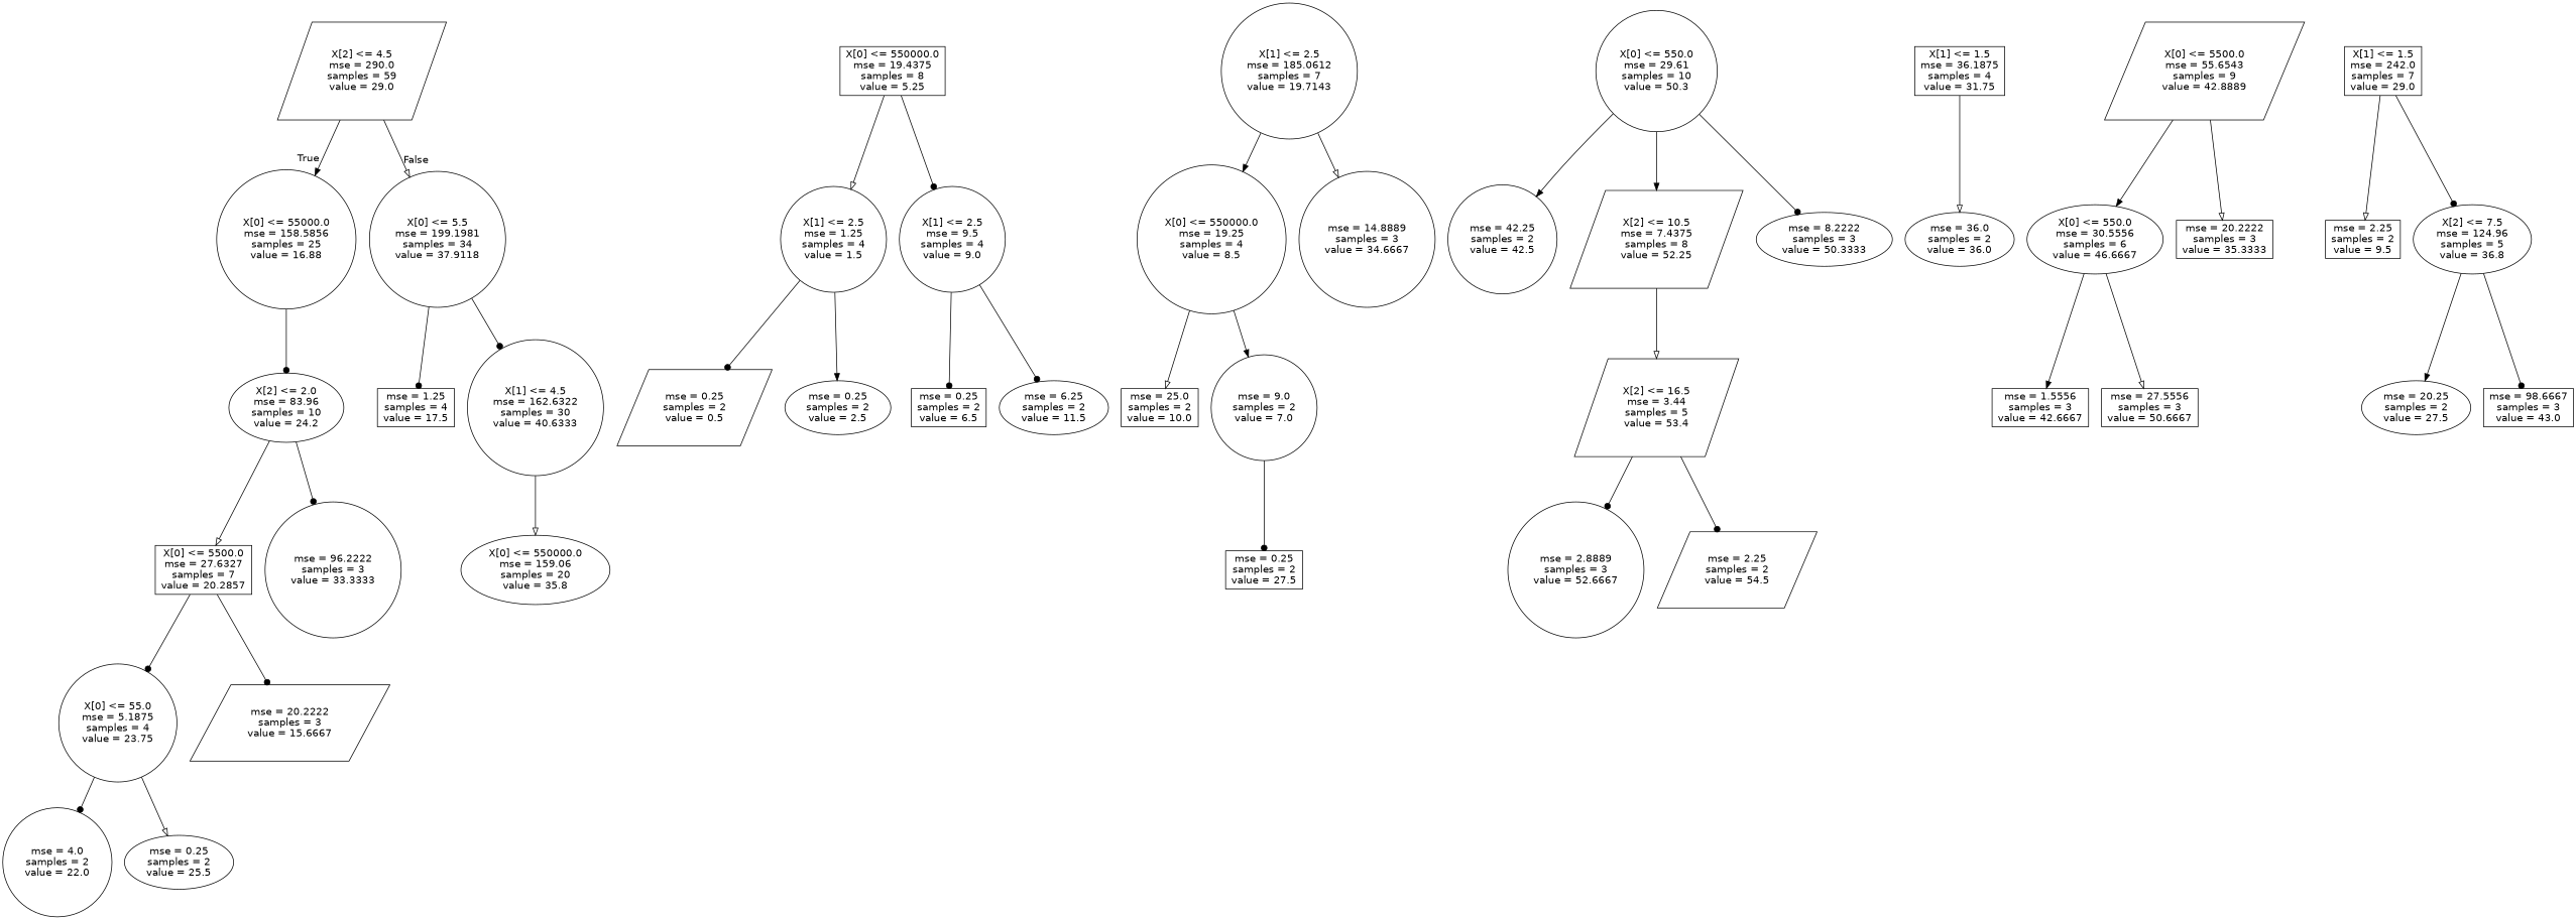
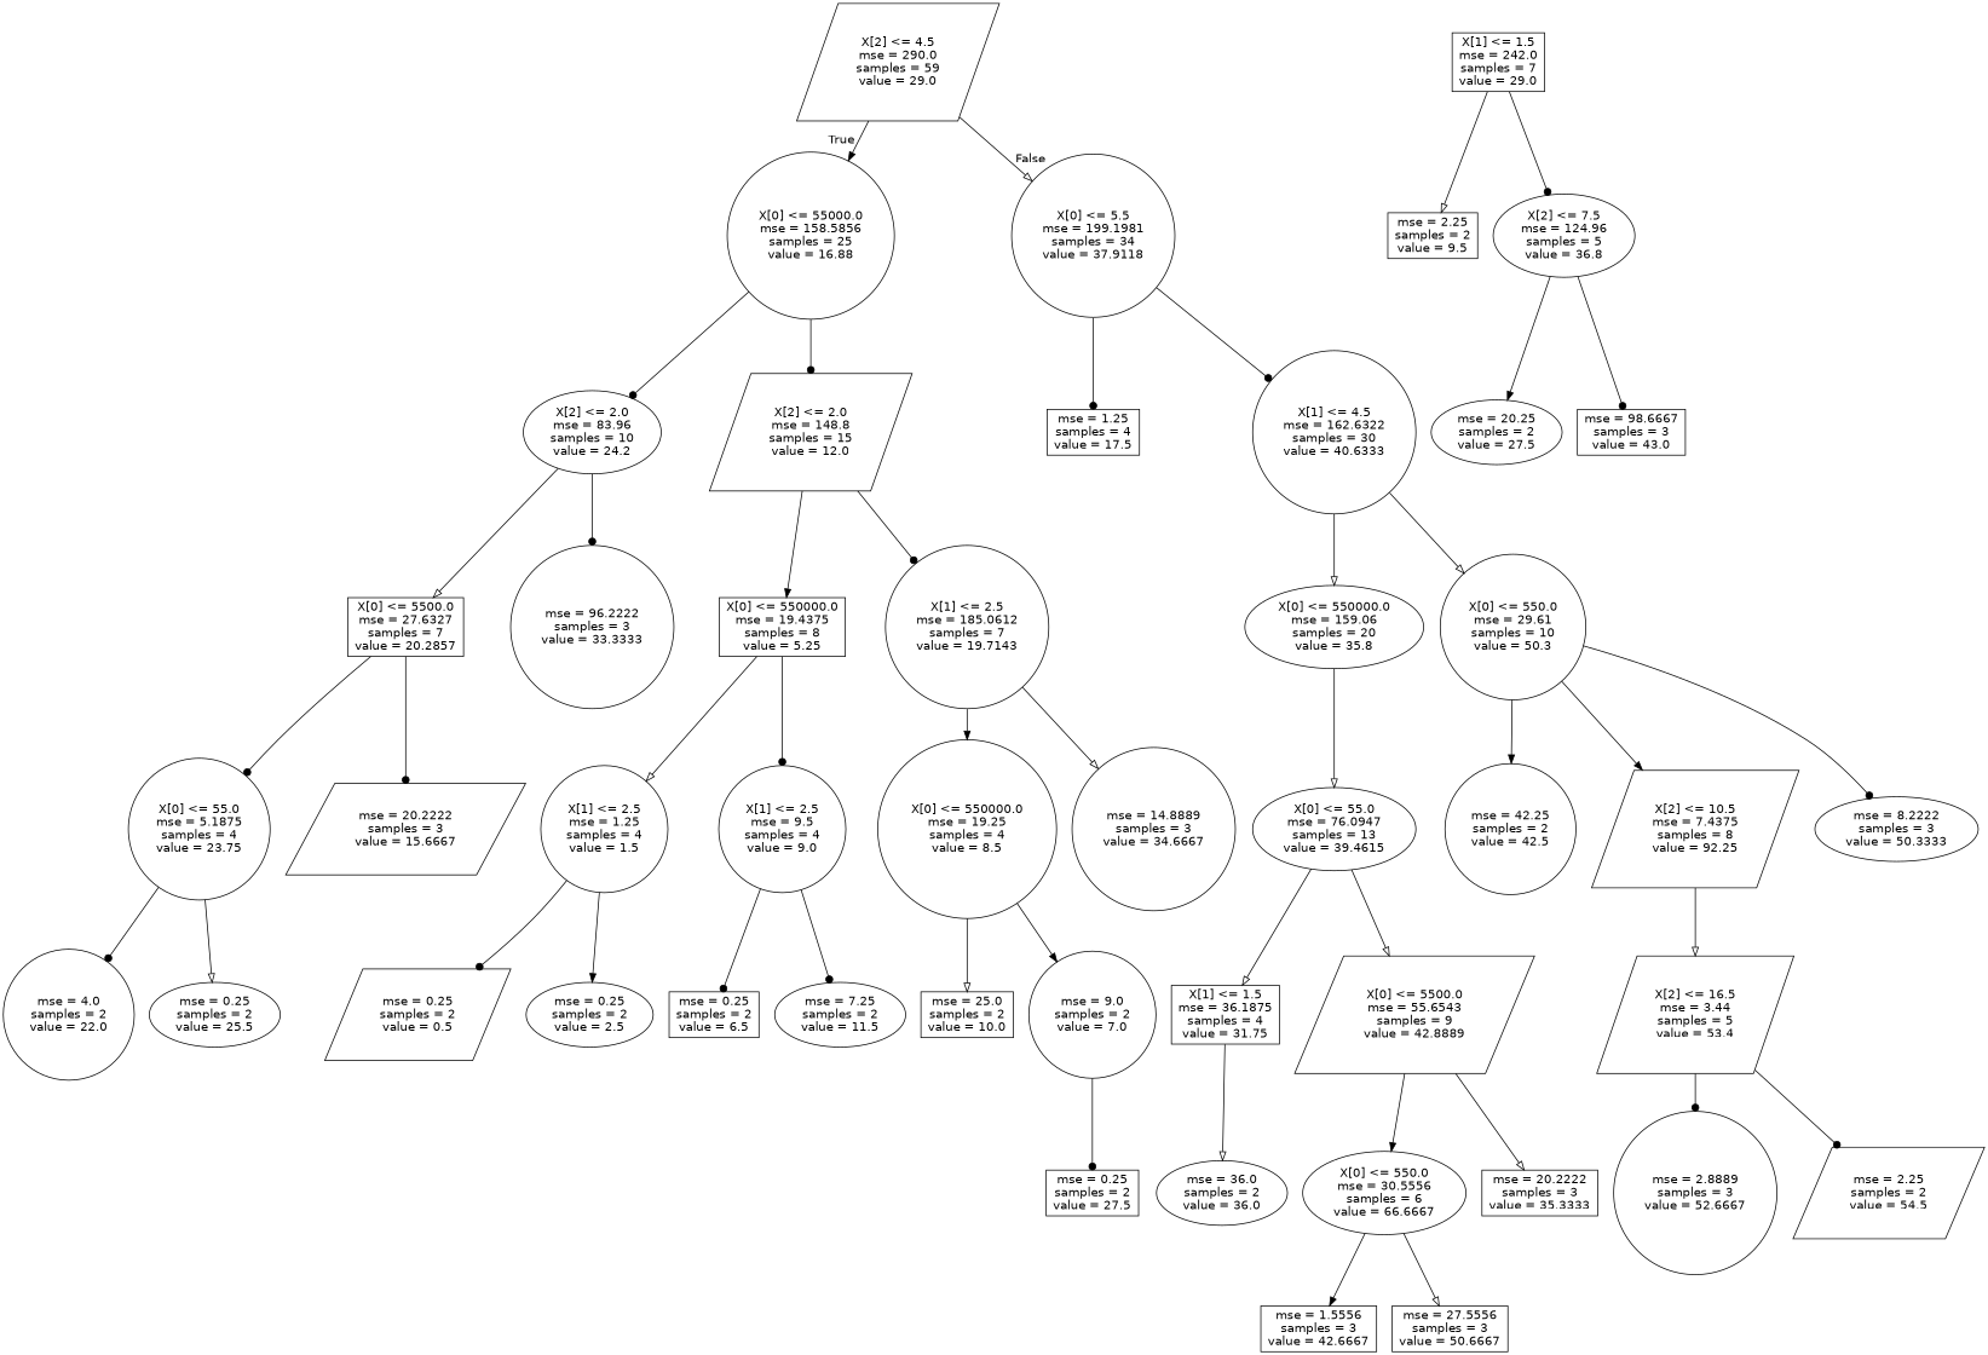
  digraph {
    fontname="DejaVu Sans"
    node [fontname="DejaVu Sans" shape=circle]
    edge [arrowhead=dot fontname="DejaVu Sans"]
    n1 [label="X[2] <= 4.5\nmse = 290.0\nsamples = 59\nvalue = 29.0" shape=parallelogram]
    n2 [label="X[0] <= 55000.0\nmse = 158.5856\nsamples = 25\nvalue = 16.88"]
    n3 [label="X[0] <= 5.5\nmse = 199.1981\nsamples = 34\nvalue = 37.9118"]
    n4 [label="X[2] <= 2.0\nmse = 83.96\nsamples = 10\nvalue = 24.2" shape=ellipse]
+   n5 [label="X[2] <= 2.0\nmse = 148.8\nsamples = 15\nvalue = 12.0" shape=parallelogram]
    n6 [label="mse = 1.25\nsamples = 4\nvalue = 17.5" shape=box]
    n7 [label="X[1] <= 4.5\nmse = 162.6322\nsamples = 30\nvalue = 40.6333"]
    n8 [label="X[0] <= 5500.0\nmse = 27.6327\nsamples = 7\nvalue = 20.2857" shape=box]
    n9 [label="mse = 96.2222\nsamples = 3\nvalue = 33.3333"]
    n10 [label="X[0] <= 550000.0\nmse = 19.4375\nsamples = 8\nvalue = 5.25" shape=box]
    n11 [label="X[1] <= 2.5\nmse = 185.0612\nsamples = 7\nvalue = 19.7143"]
    n12 [label="X[0] <= 55.0\nmse = 5.1875\nsamples = 4\nvalue = 23.75"]
    n13 [label="mse = 20.2222\nsamples = 3\nvalue = 15.6667" shape=parallelogram]
    n14 [label="mse = 4.0\nsamples = 2\nvalue = 22.0"]
    n15 [label="mse = 0.25\nsamples = 2\nvalue = 25.5" shape=ellipse]
    n16 [label="X[1] <= 2.5\nmse = 1.25\nsamples = 4\nvalue = 1.5"]
    n17 [label="X[1] <= 2.5\nmse = 9.5\nsamples = 4\nvalue = 9.0"]
    n18 [label="X[0] <= 550000.0\nmse = 19.25\nsamples = 4\nvalue = 8.5"]
    n19 [label="mse = 14.8889\nsamples = 3\nvalue = 34.6667"]
    n20 [label="mse = 0.25\nsamples = 2\nvalue = 0.5" shape=parallelogram]
    n21 [label="mse = 0.25\nsamples = 2\nvalue = 2.5" shape=ellipse]
    n22 [label="mse = 0.25\nsamples = 2\nvalue = 6.5" shape=box]
-   n23 [label="mse = 6.25\nsamples = 2\nvalue = 11.5" shape=ellipse]
+   n23 [label="mse = 7.25\nsamples = 2\nvalue = 11.5" shape=ellipse]
    n24 [label="mse = 25.0\nsamples = 2\nvalue = 10.0" shape=box]
    n25 [label="mse = 9.0\nsamples = 2\nvalue = 7.0"]
    n26 [label="mse = 0.25\nsamples = 2\nvalue = 27.5" shape=box]
    n27 [label="X[0] <= 550000.0\nmse = 159.06\nsamples = 20\nvalue = 35.8" shape=ellipse]
    n28 [label="X[0] <= 550.0\nmse = 29.61\nsamples = 10\nvalue = 50.3"]
+   n29 [label="X[0] <= 55.0\nmse = 76.0947\nsamples = 13\nvalue = 39.4615" shape=ellipse]
    n30 [label="mse = 42.25\nsamples = 2\nvalue = 42.5"]
-   n31 [label="X[2] <= 10.5\nmse = 7.4375\nsamples = 8\nvalue = 52.25" shape=parallelogram]
+   n31 [label="X[2] <= 10.5\nmse = 7.4375\nsamples = 8\nvalue = 92.25" shape=parallelogram]
    n32 [label="mse = 8.2222\nsamples = 3\nvalue = 50.3333" shape=ellipse]
    n33 [label="X[1] <= 1.5\nmse = 36.1875\nsamples = 4\nvalue = 31.75" shape=box]
    n34 [label="X[0] <= 5500.0\nmse = 55.6543\nsamples = 9\nvalue = 42.8889" shape=parallelogram]
    n35 [label="X[1] <= 1.5\nmse = 242.0\nsamples = 7\nvalue = 29.0" shape=box]
    n36 [label="mse = 2.25\nsamples = 2\nvalue = 9.5" shape=box]
    n37 [label="X[2] <= 7.5\nmse = 124.96\nsamples = 5\nvalue = 36.8" shape=ellipse]
    n38 [label="mse = 36.0\nsamples = 2\nvalue = 36.0" shape=ellipse]
-   n39 [label="X[0] <= 550.0\nmse = 30.5556\nsamples = 6\nvalue = 46.6667" shape=ellipse]
+   n39 [label="X[0] <= 550.0\nmse = 30.5556\nsamples = 6\nvalue = 66.6667" shape=ellipse]
    n40 [label="mse = 20.2222\nsamples = 3\nvalue = 35.3333" shape=box]
    n41 [label="mse = 1.5556\nsamples = 3\nvalue = 42.6667" shape=box]
    n42 [label="mse = 27.5556\nsamples = 3\nvalue = 50.6667" shape=box]
    n43 [label="mse = 20.25\nsamples = 2\nvalue = 27.5" shape=ellipse]
    n44 [label="mse = 98.6667\nsamples = 3\nvalue = 43.0" shape=box]
    n45 [label="X[2] <= 16.5\nmse = 3.44\nsamples = 5\nvalue = 53.4" shape=parallelogram]
    n46 [label="mse = 2.8889\nsamples = 3\nvalue = 52.6667"]
    n47 [label="mse = 2.25\nsamples = 2\nvalue = 54.5" shape=parallelogram]
    n1 -> n2 [arrowhead=normal headlabel=True labelangle=45 labeldistance=2.5]
    n1 -> n3 [arrowhead=onormal headlabel=False labelangle=-45 labeldistance=2.5]
    n2 -> n4
+   n2 -> n5
    n3 -> n6
    n3 -> n7
    n4 -> n8 [arrowhead=onormal]
    n4 -> n9
+   n5 -> n10 [arrowhead=normal]
+   n5 -> n11
    n7 -> n27 [arrowhead=onormal]
+   n7 -> n28 [arrowhead=onormal]
    n8 -> n12
    n8 -> n13
    n10 -> n16 [arrowhead=onormal]
    n10 -> n17
    n11 -> n18 [arrowhead=normal]
    n11 -> n19 [arrowhead=onormal]
    n12 -> n14
    n12 -> n15 [arrowhead=onormal]
    n16 -> n20
    n16 -> n21 [arrowhead=normal]
    n17 -> n22
    n17 -> n23
    n18 -> n24 [arrowhead=onormal]
    n18 -> n25 [arrowhead=normal]
    n25 -> n26
+   n27 -> n29 [arrowhead=onormal]
    n28 -> n30 [arrowhead=normal]
    n28 -> n31 [arrowhead=normal]
    n28 -> n32
+   n29 -> n33 [arrowhead=onormal]
+   n29 -> n34 [arrowhead=onormal]
    n31 -> n45 [arrowhead=onormal]
    n33 -> n38 [arrowhead=onormal]
    n34 -> n39 [arrowhead=normal]
    n34 -> n40 [arrowhead=onormal]
    n35 -> n36 [arrowhead=onormal]
    n35 -> n37
    n37 -> n43 [arrowhead=normal]
    n37 -> n44
    n39 -> n41 [arrowhead=normal]
    n39 -> n42 [arrowhead=onormal]
    n45 -> n46
    n45 -> n47
  }
